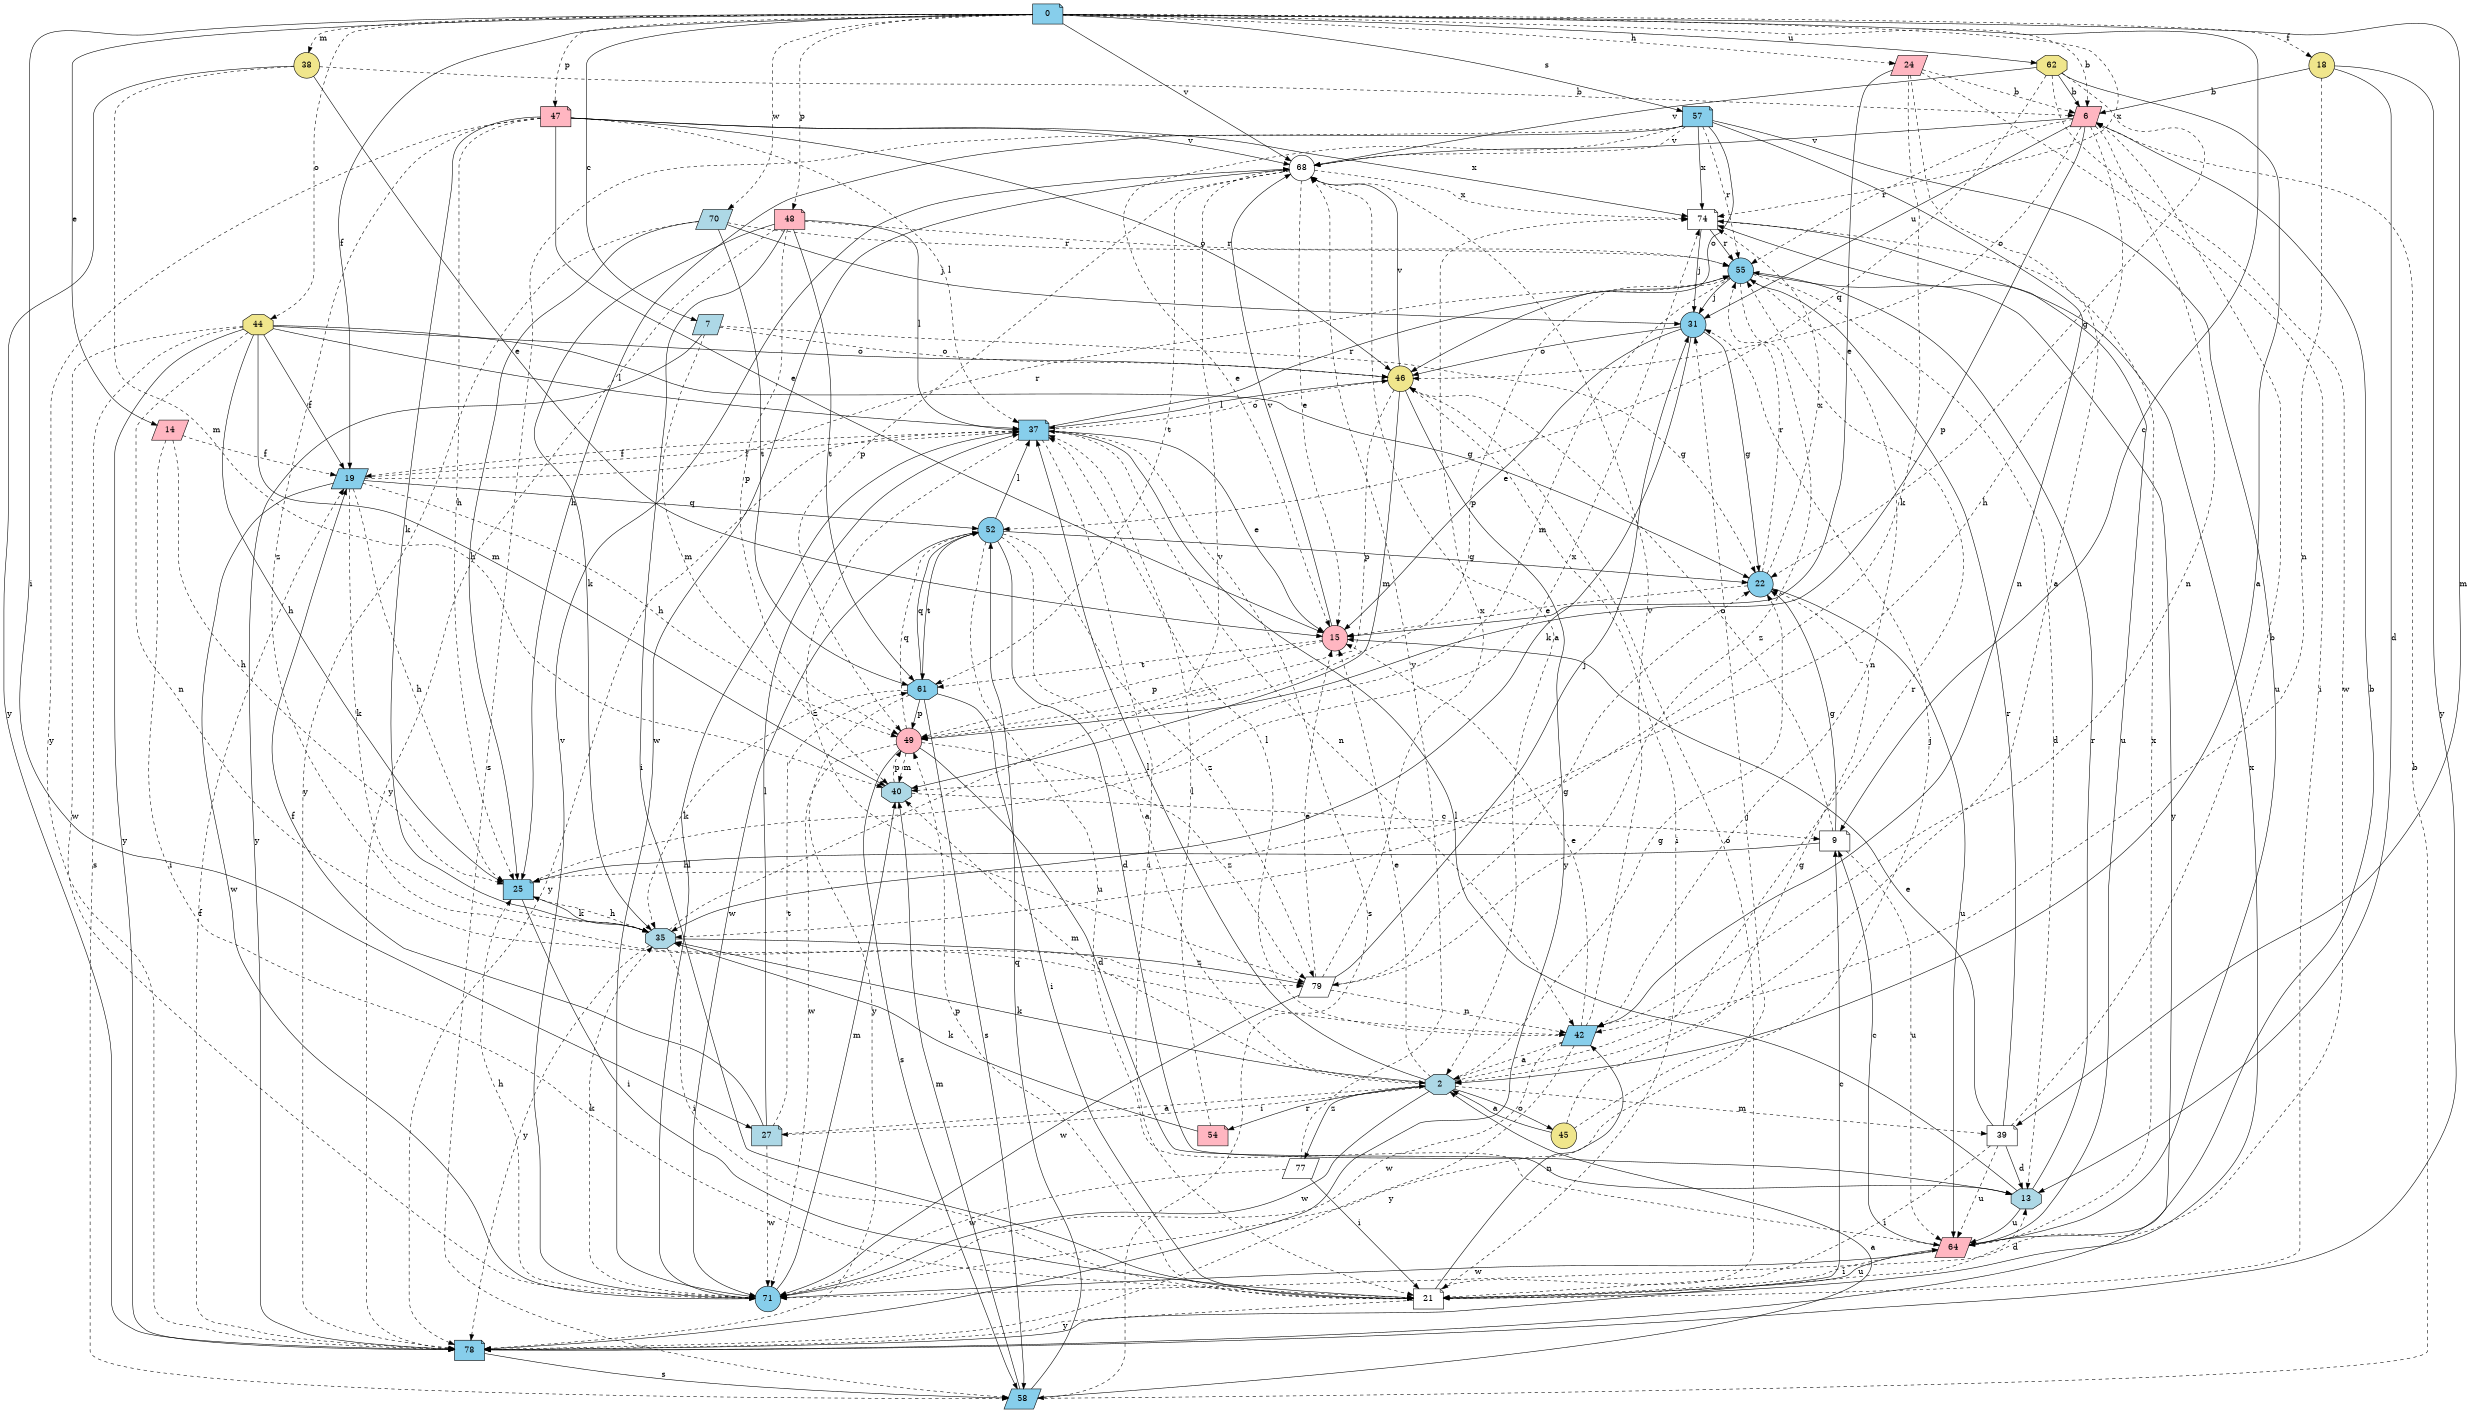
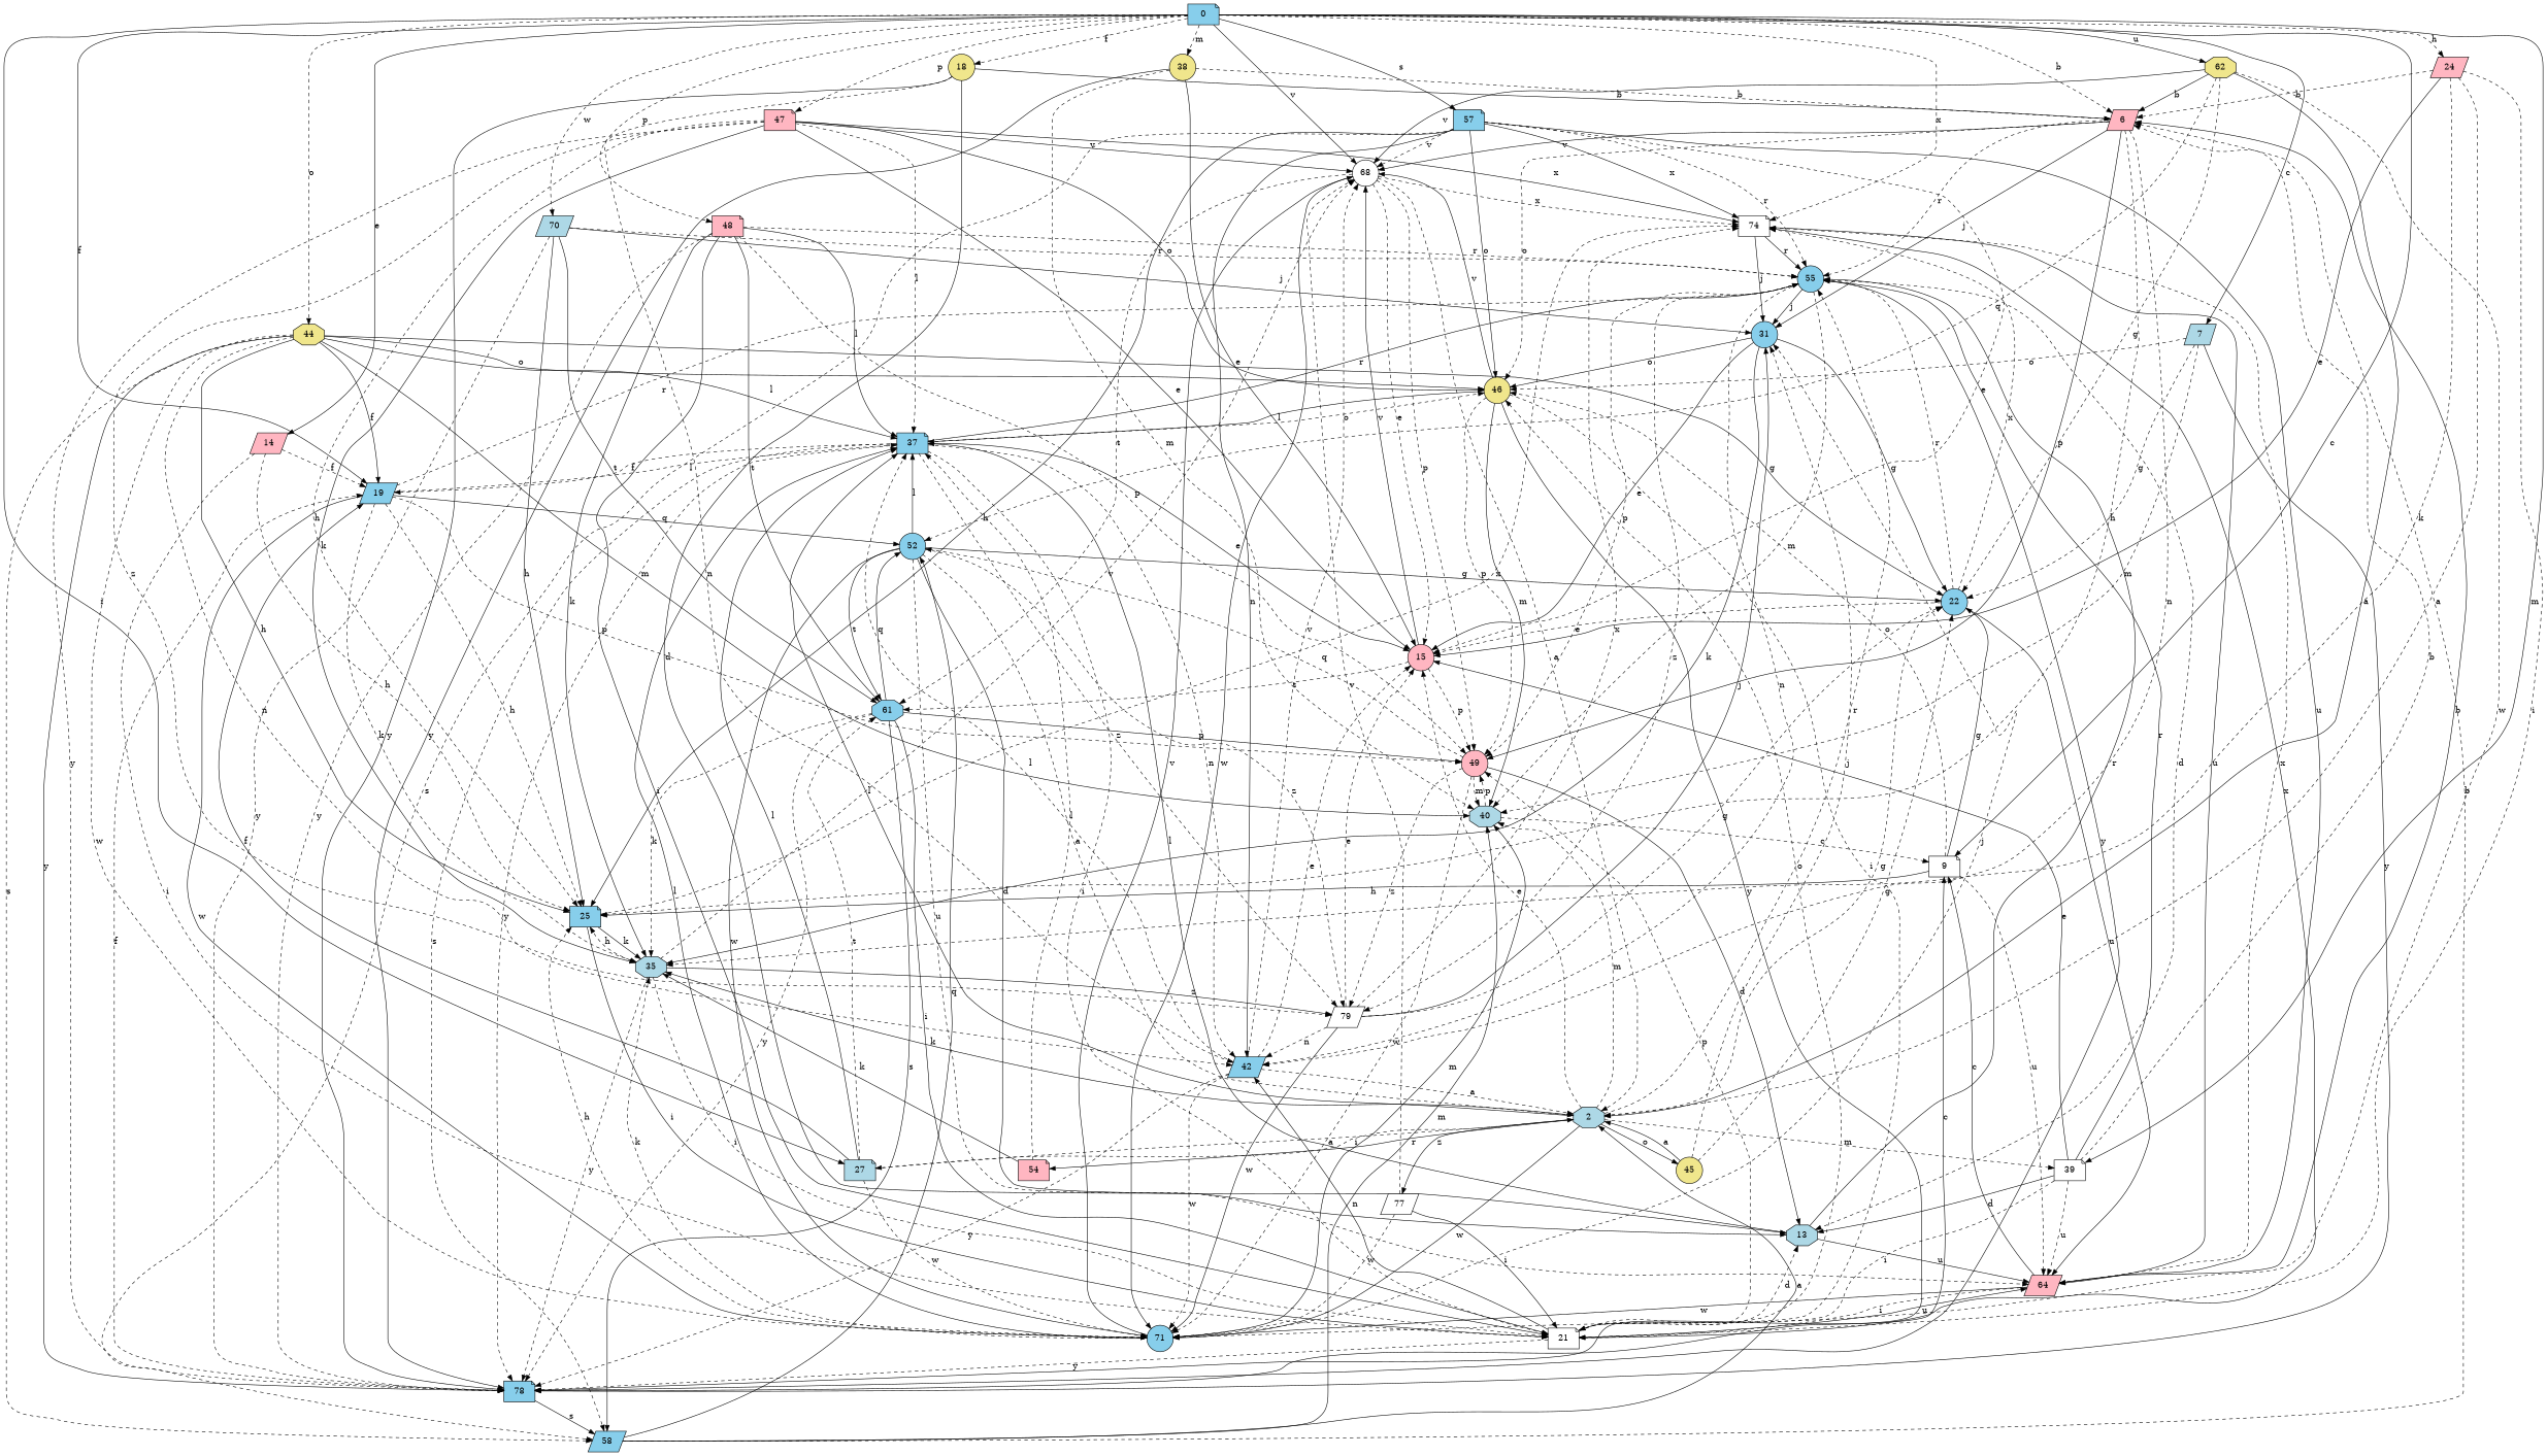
  strict digraph {
    node [fillcolor=skyblue shape=note style=filled]
    edge [style=dashed]
    6 [fillcolor=lightpink shape=parallelogram]
    0
    7 [fillcolor=lightblue shape=parallelogram]
    9 [fillcolor=white]
    14 [fillcolor=lightpink shape=parallelogram]
    18 [fillcolor=khaki shape=circle]
    19 [shape=parallelogram]
    24 [fillcolor=lightpink shape=parallelogram]
    27 [fillcolor=lightblue]
    38 [fillcolor=khaki shape=circle]
    39 [fillcolor=white]
    44 [fillcolor=khaki shape=octagon]
    47 [fillcolor=lightpink]
    48 [fillcolor=lightpink]
    57
    62 [fillcolor=khaki shape=octagon]
    68 [fillcolor=white shape=circle]
    70 [fillcolor=lightblue shape=parallelogram]
    74 [fillcolor=white]
    55 [shape=circle]
    25
    31 [shape=circle]
    42 [shape=parallelogram]
    46 [fillcolor=khaki shape=circle]
    49 [fillcolor=lightpink shape=circle]
    22 [shape=circle]
    40 [fillcolor=lightblue shape=octagon]
    n28 [label=78]
    64 [fillcolor=lightpink shape=parallelogram]
    n30 [fillcolor=white label=21]
    13 [fillcolor=lightblue shape=octagon]
    35 [fillcolor=lightblue shape=octagon]
    37
    71 [shape=circle]
    52 [shape=circle]
    2 [fillcolor=lightblue shape=octagon]
    15 [fillcolor=lightpink shape=circle]
    61 [shape=octagon]
    58 [shape=parallelogram]
    79 [fillcolor=white shape=parallelogram]
    45 [fillcolor=khaki shape=circle]
    54 [fillcolor=lightpink]
    77 [fillcolor=white shape=parallelogram]
    6 -> 68 [label=v style=solid]
    6 -> 55 [label=r]
    6 -> 25 [label=h]
-   6 -> 31 [label=u style=solid]
+   6 -> 31 [label=j style=solid]
    6 -> 42 [label=n]
    6 -> 46 [label=o]
    6 -> 49 [label=p style=solid]
    0 -> 6 [label=b]
    0 -> 7 [label=c style=solid]
    0 -> 9 [label=c style=solid]
    0 -> 14 [label=e style=solid]
    0 -> 18 [label=f]
    0 -> 19 [label=f style=solid]
    0 -> 24 [label=h]
    0 -> 27 [label=i style=solid]
    0 -> 38 [label=m]
    0 -> 39 [label=m style=solid]
    0 -> 44 [label=o]
    0 -> 47 [label=p]
    0 -> 48 [label=p]
    0 -> 57 [label=s style=solid]
    0 -> 62 [label=u style=solid]
    0 -> 68 [label=v style=solid]
    0 -> 70 [label=w]
    0 -> 74 [label=x]
    7 -> 46 [label=o]
    7 -> 22 [label=g]
    7 -> 40 [label=m]
    7 -> n28 [label=y style=solid]
    9 -> 25 [label=h style=solid]
    9 -> 46 [label=o]
    9 -> 22 [label=g style=solid]
    9 -> 64 [label=u]
    14 -> 19 [label=f]
    14 -> 25 [label=h]
    14 -> n30 [label=i]
    18 -> 6 [label=b style=solid]
    18 -> 42 [label=n]
    18 -> n28 [label=y style=solid]
    18 -> 13 [label=d style=solid]
    19 -> 55 [label=r]
    19 -> 25 [label=h]
-   19 -> 49 [label=h]
+   19 -> 49 [label=p]
    19 -> 35 [label=k]
    19 -> 37 [label=l]
    19 -> 71 [label=w style=solid]
    19 -> 52 [label=q style=solid]
    24 -> 6 [label=b]
    24 -> n30 [label=i]
    24 -> 35 [label=k]
    24 -> 2 [label=a]
    24 -> 15 [label=e style=solid]
    27 -> 19 [label=f style=solid]
    27 -> 37 [label=l style=solid]
    27 -> 71 [label=w]
    27 -> 2 [label=a]
    27 -> 61 [label=t]
    38 -> 6 [label=b]
    38 -> 40 [label=m]
    38 -> n28 [label=y style=solid]
    38 -> 15 [label=e style=solid]
    39 -> 6 [label=b]
    39 -> 55 [label=r style=solid]
    39 -> 64 [label=u]
    39 -> n30 [label=i]
    39 -> 13 [label=d style=solid]
    39 -> 15 [label=e style=solid]
    44 -> 19 [label=f style=solid]
    44 -> 25 [label=h style=solid]
    44 -> 42 [label=n]
    44 -> 46 [label=o style=solid]
    44 -> 22 [label=g style=solid]
    44 -> 40 [label=m style=solid]
    44 -> n28 [label=y style=solid]
    44 -> 37 [label=l style=solid]
    44 -> 71 [label=w]
    44 -> 58 [label=s]
    47 -> 68 [label=v style=solid]
    47 -> 74 [label=x style=solid]
    47 -> 25 [label=h]
    47 -> 46 [label=o style=solid]
    47 -> n28 [label=y]
    47 -> 35 [label=k style=solid]
    47 -> 37 [label=l]
    47 -> 15 [label=e style=solid]
    47 -> 79 [label=z]
    48 -> 55 [label=r]
    48 -> 49 [label=p]
    48 -> n28 [label=y]
    48 -> n30 [label=i style=solid]
    48 -> 35 [label=k style=solid]
    48 -> 37 [label=l style=solid]
    48 -> 61 [label=t style=solid]
    57 -> 68 [label=v]
    57 -> 74 [label=x style=solid]
    57 -> 55 [label=r]
    57 -> 25 [label=h style=solid]
    57 -> 42 [label=n style=solid]
    57 -> 46 [label=o style=solid]
    57 -> 64 [label=u style=solid]
    57 -> 15 [label=e]
    57 -> 58 [label=s]
    62 -> 6 [label=b style=solid]
    62 -> 68 [label=v style=solid]
    62 -> 22 [label=g]
    62 -> 71 [label=w]
    62 -> 52 [label=q]
    62 -> 2 [label=a style=solid]
    68 -> 74 [label=x]
    68 -> 49 [label=p]
    68 -> 71 [label=w style=solid]
    68 -> 2 [label=a]
    68 -> 15 [label=e]
    68 -> 61 [label=t]
    70 -> 55 [label=r]
    70 -> 25 [label=h style=solid]
    70 -> 31 [label=j style=solid]
    70 -> n28 [label=y]
    70 -> 61 [label=t style=solid]
    74 -> 55 [label=r style=solid]
    74 -> 31 [label=j style=solid]
    74 -> 64 [label=u style=solid]
    55 -> 31 [label=j style=solid]
    55 -> 42 [label=n]
    55 -> 49 [label=p]
    55 -> 40 [label=m]
    55 -> n28 [label=y style=solid]
    55 -> 13 [label=d]
    55 -> 79 [label=z]
    25 -> 74 [label=x]
    25 -> n30 [label=i style=solid]
    25 -> 35 [label=k style=solid]
    31 -> 46 [label=o style=solid]
    31 -> 22 [label=g style=solid]
    31 -> 35 [label=k style=solid]
    31 -> 15 [label=e style=solid]
    42 -> 68 [label=v]
    42 -> n28 [label=y]
    42 -> 37 [label=l]
    42 -> 71 [label=w]
    42 -> 2 [label=a]
    42 -> 15 [label=e]
    46 -> 68 [label=v style=solid]
    46 -> 49 [label=p]
    46 -> 40 [label=m style=solid]
    46 -> n28 [label=y style=solid]
    46 -> n30 [label=i]
    46 -> 37 [label=l style=solid]
    49 -> 40 [label=m]
    49 -> 13 [label=d style=solid]
    49 -> 71 [label=w]
    49 -> 52 [label=q]
-   49 -> 58 [label=s style=solid]
    49 -> 79 [label=z]
    22 -> 74 [label=x]
    22 -> 55 [label=r]
    22 -> 64 [label=u style=solid]
    22 -> 15 [label=e]
    40 -> 9 [label=c]
    40 -> 49 [label=p]
    n28 -> 9 [label=c style=solid]
    n28 -> 19 [label=f]
    n28 -> 58 [label=s style=solid]
    64 -> 6 [label=b style=solid]
    64 -> 9 [label=c style=solid]
    64 -> 74 [label=x]
    64 -> n30 [label=i]
    64 -> 71 [label=w style=solid]
    n30 -> 74 [label=x style=solid]
    n30 -> 42 [label=n style=solid]
    n30 -> 46 [label=o]
    n30 -> 49 [label=p]
    n30 -> n28 [label=y]
    n30 -> 64 [label=u style=solid]
    n30 -> 13 [label=d]
    13 -> 55 [label=r style=solid]
    13 -> 64 [label=u style=solid]
    13 -> 37 [label=l style=solid]
    35 -> 68 [label=v]
    35 -> 25 [label=h]
    35 -> n28 [label=y]
    35 -> n30 [label=i]
    35 -> 79 [label=z style=solid]
    37 -> 19 [label=f]
    37 -> 55 [label=r style=solid]
    37 -> 42 [label=n]
    37 -> 46 [label=o]
    37 -> n28 [label=y]
    37 -> n30 [label=i]
    37 -> 15 [label=e style=solid]
    37 -> 58 [label=s]
    37 -> 79 [label=z]
    71 -> 68 [label=v style=solid]
    71 -> 25 [label=h]
    71 -> 31 [label=j]
    71 -> 40 [label=m style=solid]
    71 -> 35 [label=k]
    71 -> 37 [label=l style=solid]
    52 -> 22 [label=g style=solid]
    52 -> 64 [label=u]
    52 -> 13 [label=d style=solid]
    52 -> 37 [label=l style=solid]
    52 -> 71 [label=w style=solid]
    52 -> 2 [label=a]
    52 -> 61 [label=t style=solid]
    52 -> 79 [label=z]
    2 -> 27 [label=i]
    2 -> 39 [label=m]
    2 -> 55 [label=r]
    2 -> 22 [label=g]
    2 -> 40 [label=m]
    2 -> 35 [label=k style=solid]
    2 -> 37 [label=l style=solid]
    2 -> 71 [label=w style=solid]
    2 -> 15 [label=e]
    2 -> 45 [label=o style=solid]
    2 -> 54 [label=r style=solid]
    2 -> 77 [label=z style=solid]
    15 -> 68 [label=v style=solid]
    15 -> 49 [label=p]
    15 -> 61 [label=t]
    61 -> 49 [label=p style=solid]
    61 -> n28 [label=y]
    61 -> n30 [label=i style=solid]
    61 -> 35 [label=k]
    61 -> 52 [label=q style=solid]
    61 -> 58 [label=s style=solid]
    58 -> 6 [label=b]
    58 -> 40 [label=m style=solid]
    58 -> 52 [label=q style=solid]
    58 -> 2 [label=a style=solid]
    79 -> 74 [label=x]
    79 -> 31 [label=j style=solid]
    79 -> 42 [label=n]
    79 -> 22 [label=g]
    79 -> 71 [label=w style=solid]
    79 -> 15 [label=e]
    45 -> 31 [label=j]
    45 -> 22 [label=g]
    45 -> 2 [label=a style=solid]
    54 -> 35 [label=k style=solid]
    54 -> 37 [label=l]
    77 -> 68 [label=v]
    77 -> n30 [label=i style=solid]
    77 -> 71 [label=w]
  }
